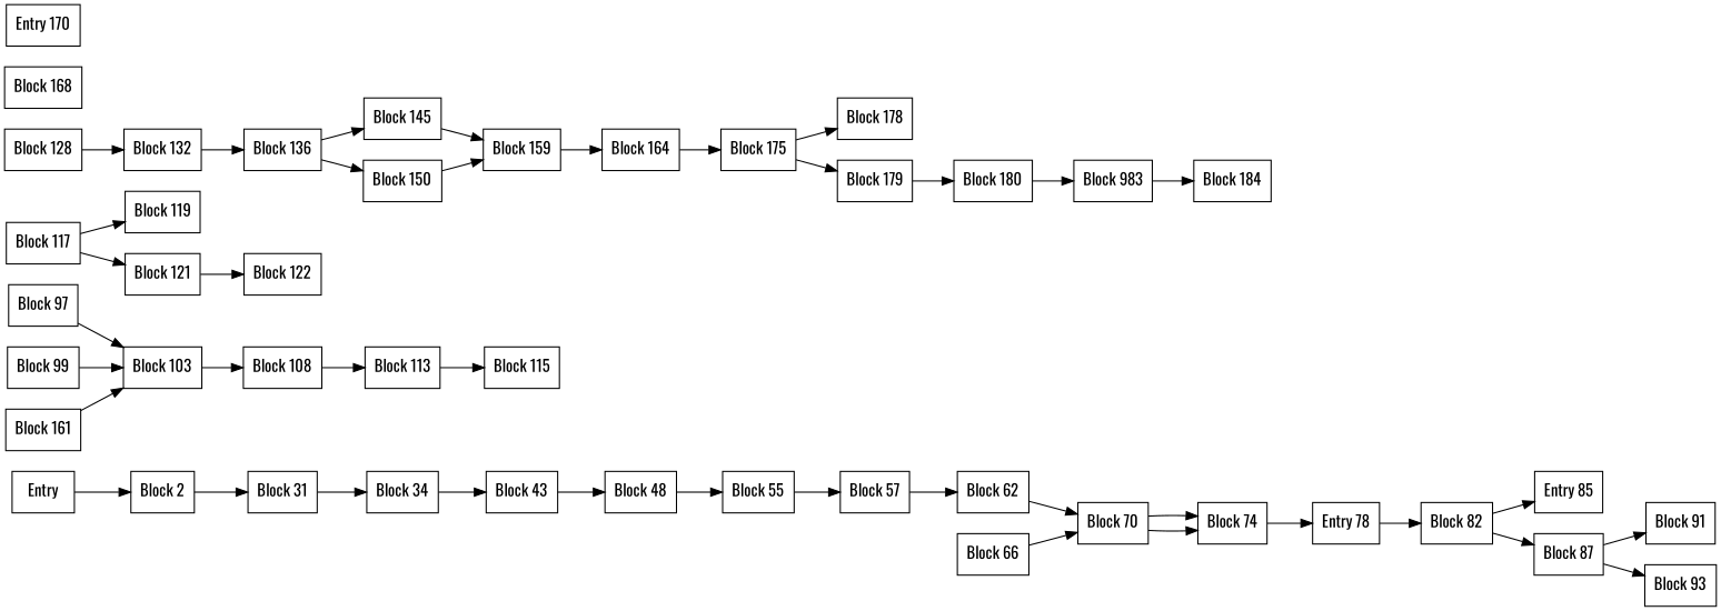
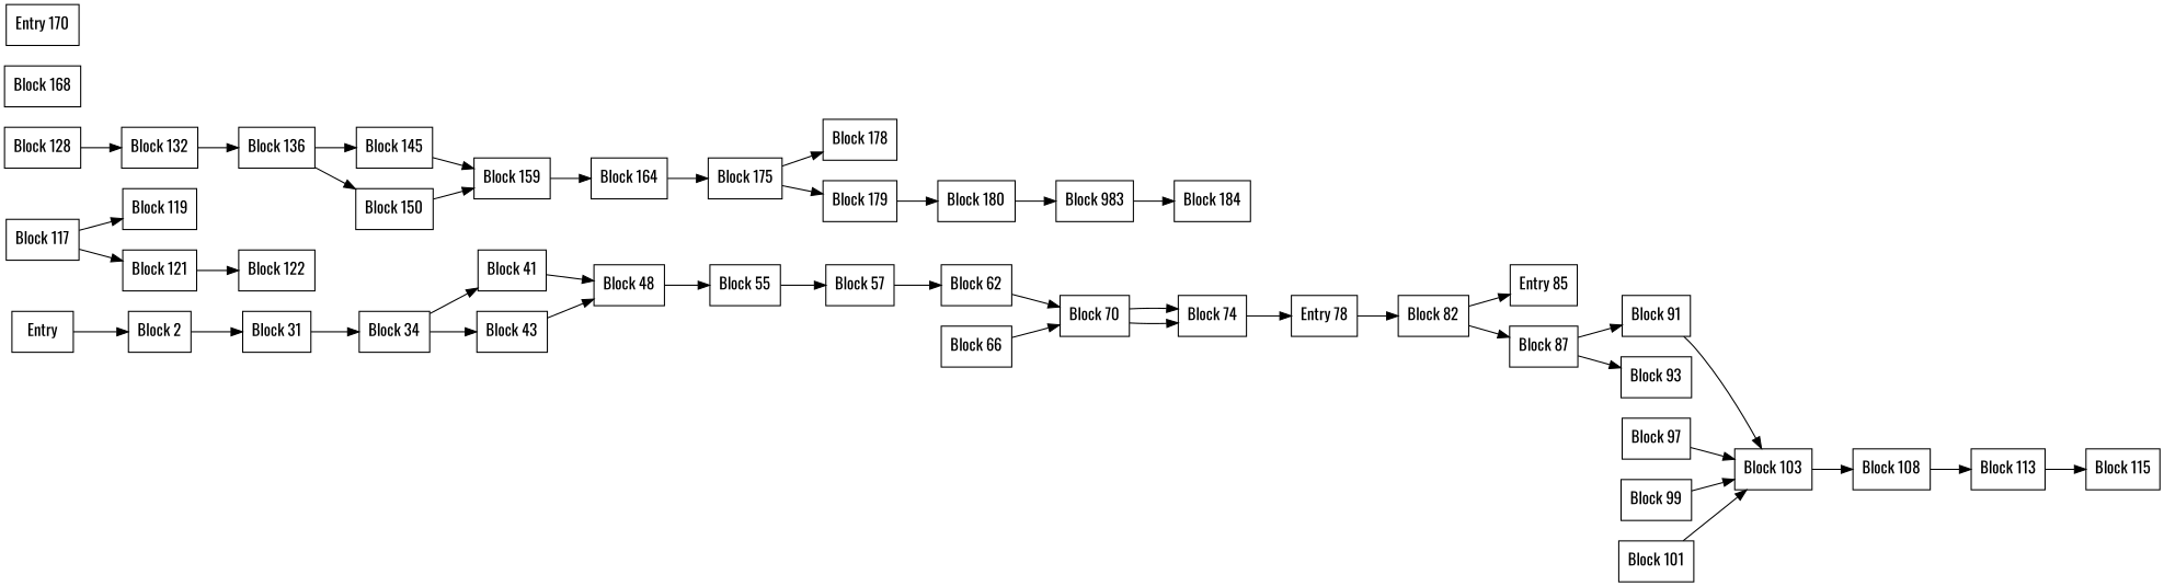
  digraph {
    fontname=Oswald
    rankdir=LR
    node [fontname=Oswald shape=box]
    edge [fontname=Oswald]
    n1 [label=Entry]
    n2 [label="Block 2"]
    n3 [label="Block 31"]
    n4 [label="Block 34"]
+   n5 [label="Block 41"]
    n6 [label="Block 43"]
    n7 [label="Block 48"]
    n8 [label="Block 55"]
    n9 [label="Block 57"]
    n10 [label="Block 62"]
    n11 [label="Block 70"]
    n12 [label="Block 66"]
    n13 [label="Block 74"]
    n14 [label="Entry 78"]
    n15 [label="Block 82"]
    n16 [label="Entry 85"]
    n17 [label="Block 87"]
    n18 [label="Block 91"]
    n19 [label="Block 93"]
    n20 [label="Block 103"]
    n21 [label="Block 108"]
    n22 [label="Block 97"]
    n23 [label="Block 99"]
-   n24 [label="Block 161"]
+   n24 [label="Block 101"]
    n25 [label="Block 113"]
    n26 [label="Block 115"]
    n27 [label="Block 117"]
    n28 [label="Block 119"]
    n29 [label="Block 121"]
    n30 [label="Block 122"]
    n31 [label="Block 128"]
    n32 [label="Block 132"]
    n33 [label="Block 136"]
    n34 [label="Block 145"]
    n35 [label="Block 150"]
    n36 [label="Block 159"]
    n37 [label="Block 164"]
    n38 [label="Block 175"]
    n39 [label="Block 178"]
    n40 [label="Block 179"]
    n41 [label="Block 168"]
    n42 [label="Entry 170"]
    n43 [label="Block 180"]
    n44 [label="Block 983"]
    n45 [label="Block 184"]
    n1 -> n2
    n2 -> n3
    n3 -> n4
+   n4 -> n5
    n4 -> n6
+   n5 -> n7
    n6 -> n7
    n7 -> n8
    n8 -> n9
    n9 -> n10
    n10 -> n11
    n11 -> n13
    n11 -> n13
    n12 -> n11
    n13 -> n14
    n14 -> n15
    n15 -> n16
    n15 -> n17
    n17 -> n18
    n17 -> n19
+   n18 -> n20
    n20 -> n21
    n21 -> n25
    n22 -> n20
    n23 -> n20
    n24 -> n20
    n25 -> n26
    n27 -> n28
    n27 -> n29
    n29 -> n30
    n31 -> n32
    n32 -> n33
    n33 -> n34
    n33 -> n35
    n34 -> n36
    n35 -> n36
    n36 -> n37
    n37 -> n38
    n38 -> n39
    n38 -> n40
    n40 -> n43
    n43 -> n44
    n44 -> n45
  }
